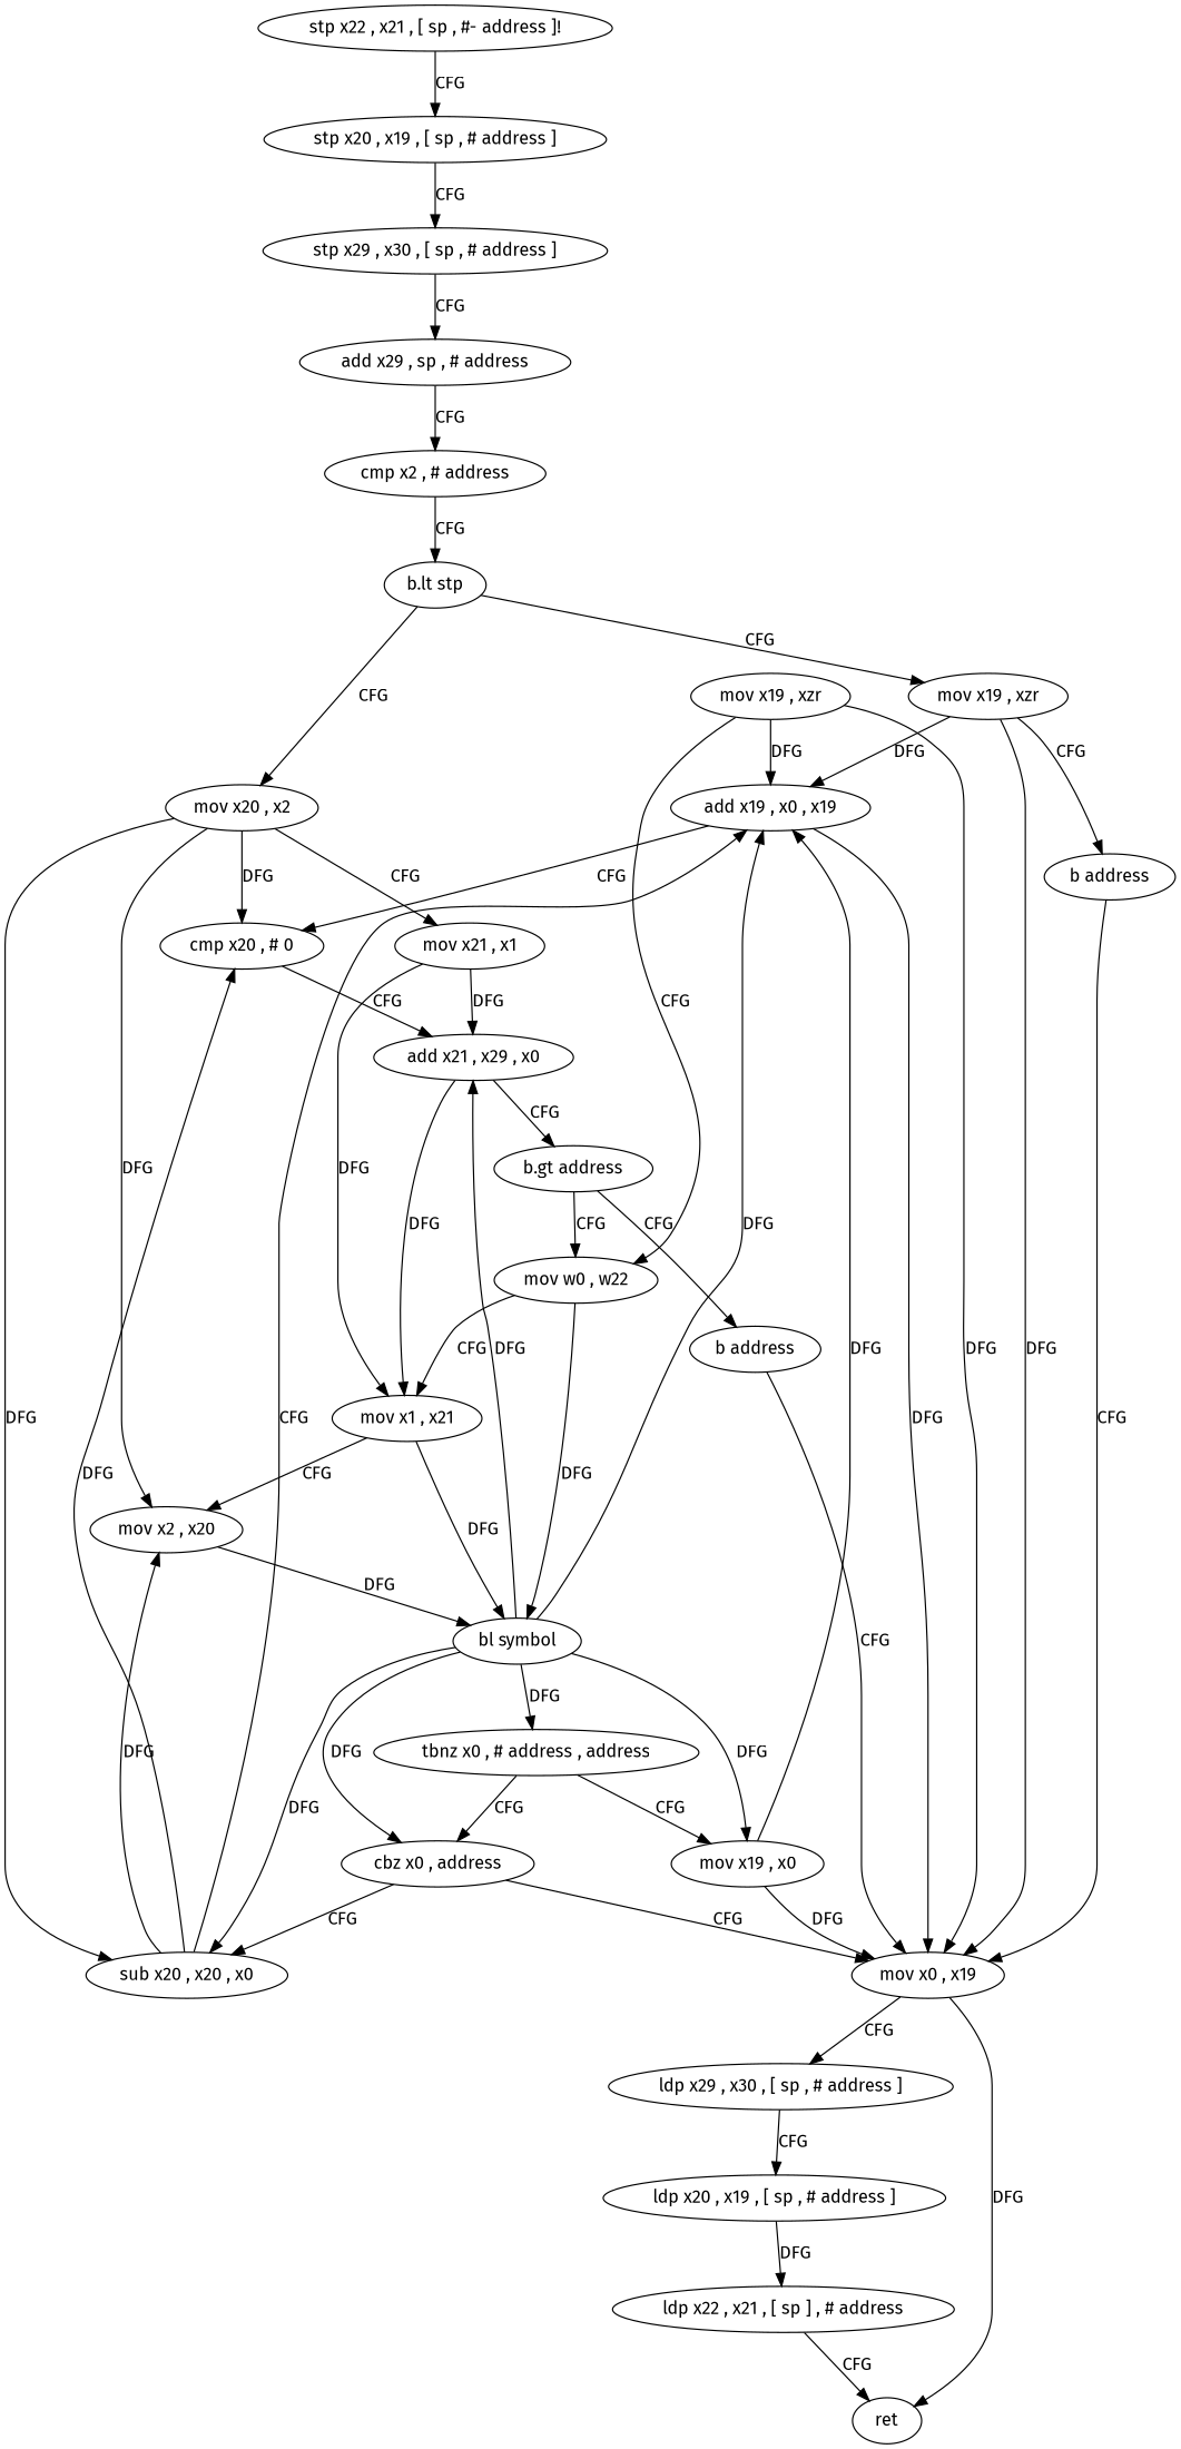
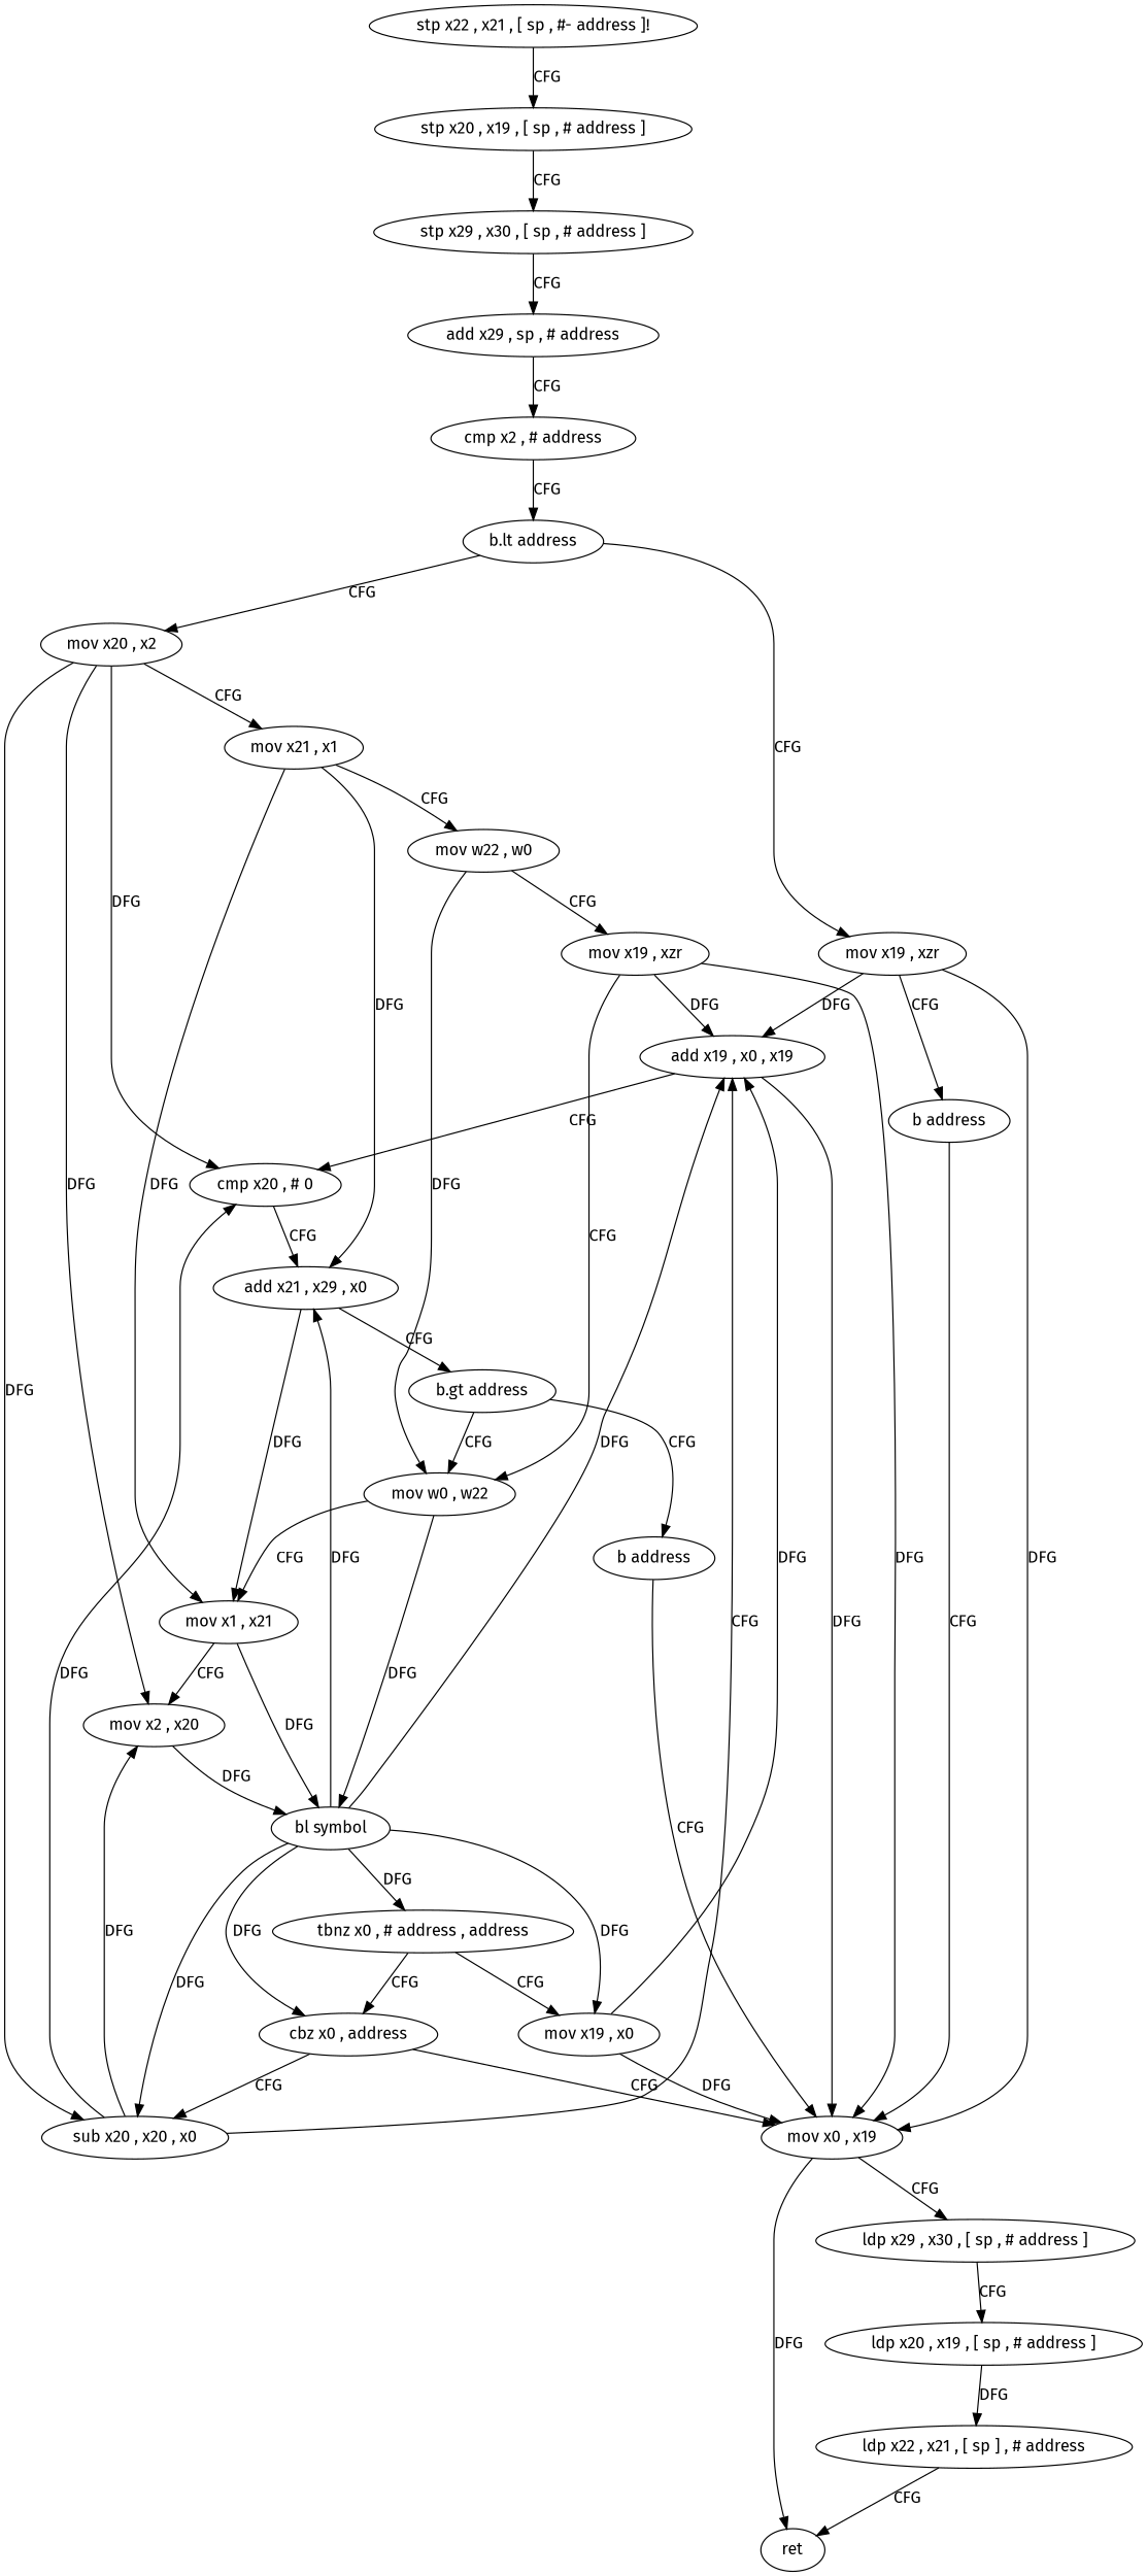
  digraph {
    fontname="Fira Sans"
    node [fontname="Fira Sans"]
    edge [fontname="Fira Sans"]
    n1 [label="stp x22 , x21 , [ sp , #- address ]!"]
    n2 [label="stp x20 , x19 , [ sp , # address ]"]
    n3 [label="stp x29 , x30 , [ sp , # address ]"]
    n4 [label="add x29 , sp , # address"]
    n5 [label="cmp x2 , # address"]
-   n6 [label="b.lt stp"]
+   n6 [label="b.lt address"]
    n7 [label="mov x19 , xzr"]
    n8 [label="mov x20 , x2"]
    n9 [label="b address"]
    n10 [label="mov x0 , x19"]
    n11 [label="add x19 , x0 , x19"]
    n12 [label="mov x21 , x1"]
    n13 [label="sub x20 , x20 , x0"]
    n14 [label="cmp x20 , # 0"]
    n15 [label="mov x2 , x20"]
    n16 [label="ldp x29 , x30 , [ sp , # address ]"]
    n17 [label=ret]
+   n18 [label="mov w22 , w0"]
    n19 [label="add x21 , x29 , x0"]
    n20 [label="mov x1 , x21"]
    n21 [label="bl symbol"]
    n22 [label="ldp x20 , x19 , [ sp , # address ]"]
    n23 [label="mov x19 , xzr"]
    n24 [label="mov w0 , w22"]
    n25 [label="b.gt address"]
    n26 [label="mov x19 , x0"]
    n27 [label="cbz x0 , address"]
    n28 [label="tbnz x0 , # address , address"]
    n29 [label="ldp x22 , x21 , [ sp ] , # address"]
    n30 [label="b address"]
    n1 -> n2 [label=CFG]
    n2 -> n3 [label=CFG]
    n3 -> n4 [label=CFG]
    n4 -> n5 [label=CFG]
    n5 -> n6 [label=CFG]
    n6 -> n7 [label=CFG]
    n6 -> n8 [label=CFG]
    n7 -> n9 [label=CFG]
    n7 -> n10 [label=DFG]
    n7 -> n11 [label=DFG]
    n8 -> n12 [label=CFG]
    n8 -> n13 [label=DFG]
    n8 -> n14 [label=DFG]
    n8 -> n15 [label=DFG]
    n9 -> n10 [label=CFG]
    n10 -> n16 [label=CFG]
    n10 -> n17 [label=DFG]
    n11 -> n10 [label=DFG]
    n11 -> n14 [label=CFG]
+   n12 -> n18 [label=CFG]
    n12 -> n19 [label=DFG]
    n12 -> n20 [label=DFG]
    n13 -> n11 [label=CFG]
    n13 -> n14 [label=DFG]
    n13 -> n15 [label=DFG]
    n14 -> n19 [label=CFG]
    n15 -> n21 [label=DFG]
    n16 -> n22 [label=CFG]
+   n18 -> n23 [label=CFG]
+   n18 -> n24 [label=DFG]
    n19 -> n20 [label=DFG]
    n19 -> n25 [label=CFG]
    n20 -> n15 [label=CFG]
    n20 -> n21 [label=DFG]
    n21 -> n11 [label=DFG]
    n21 -> n13 [label=DFG]
    n21 -> n19 [label=DFG]
    n21 -> n26 [label=DFG]
    n21 -> n27 [label=DFG]
    n21 -> n28 [label=DFG]
    n22 -> n29 [label=DFG]
    n23 -> n10 [label=DFG]
    n23 -> n11 [label=DFG]
    n23 -> n24 [label=CFG]
    n24 -> n20 [label=CFG]
    n24 -> n21 [label=DFG]
    n25 -> n24 [label=CFG]
    n25 -> n30 [label=CFG]
    n26 -> n10 [label=DFG]
    n26 -> n11 [label=DFG]
    n27 -> n10 [label=CFG]
    n27 -> n13 [label=CFG]
    n28 -> n26 [label=CFG]
    n28 -> n27 [label=CFG]
    n29 -> n17 [label=CFG]
    n30 -> n10 [label=CFG]
  }
